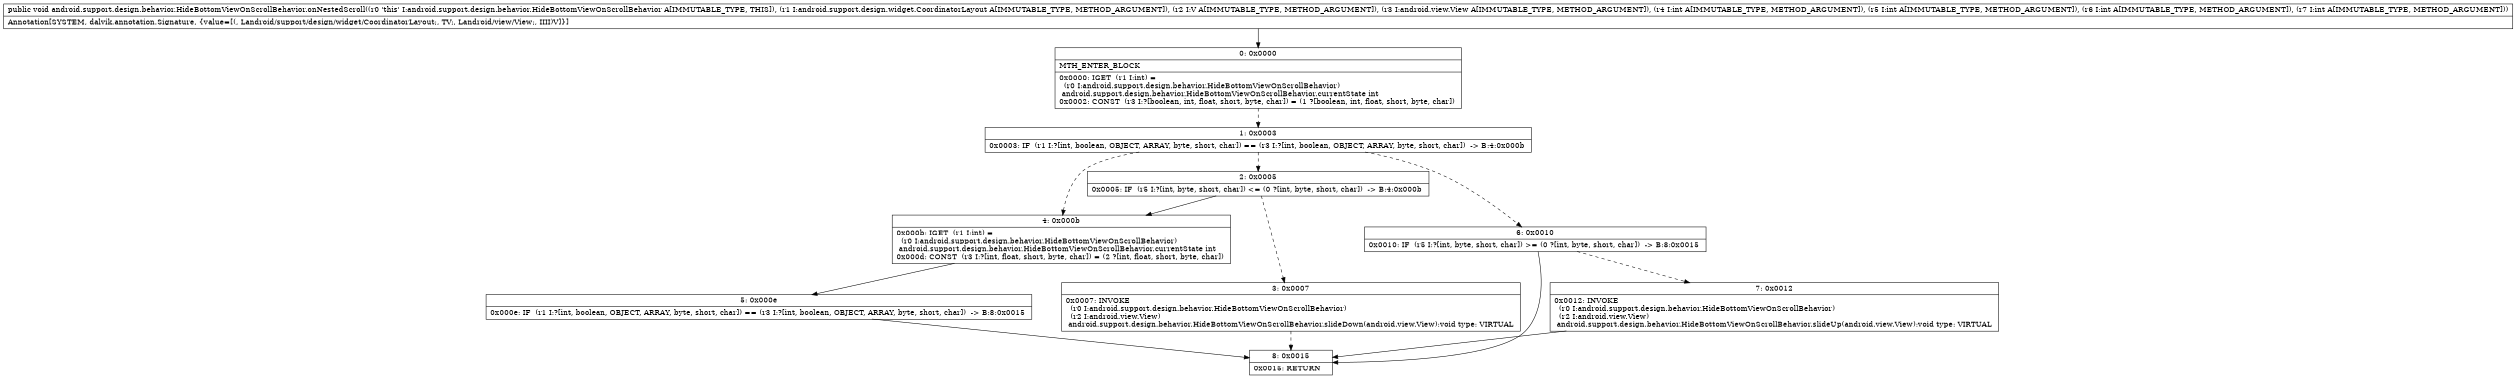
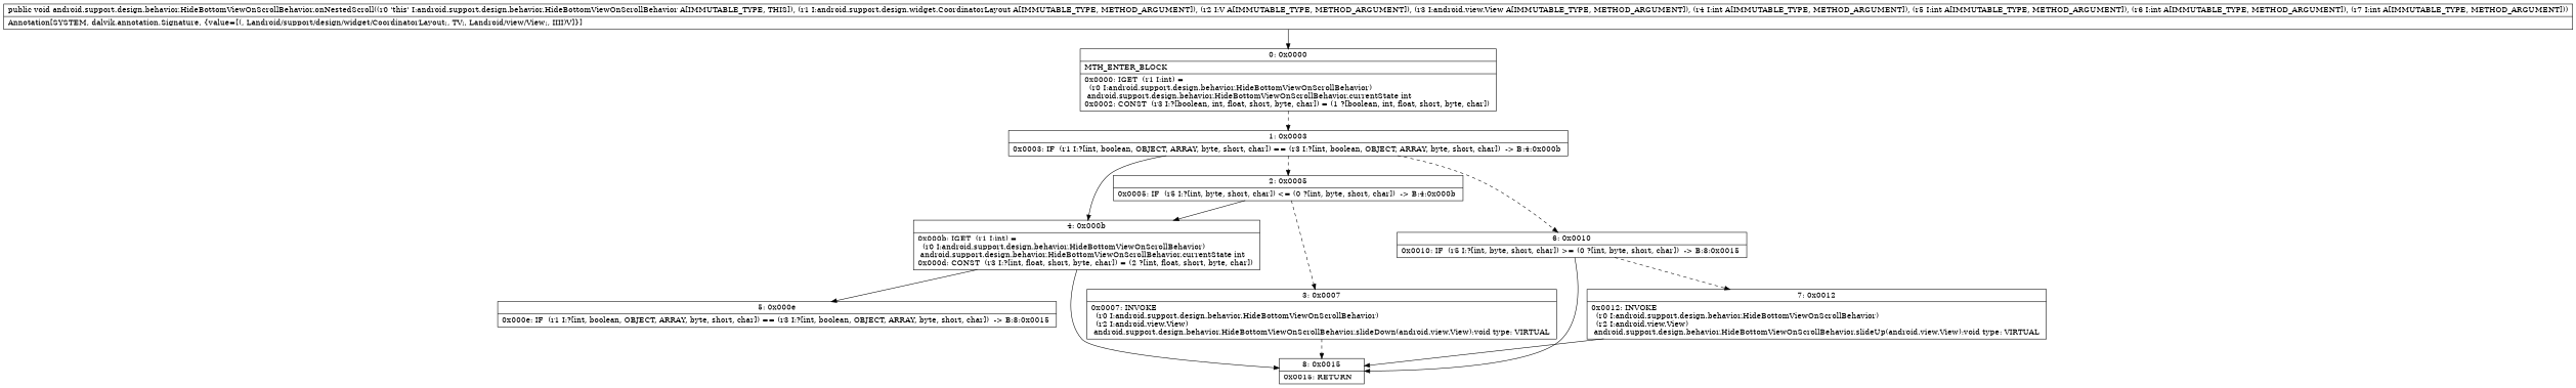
  digraph {
    node [shape=record]
    n1 [label="{0\:\ 0x0000|MTH_ENTER_BLOCK\l|0x0000: IGET  (r1 I:int) = \l  (r0 I:android.support.design.behavior.HideBottomViewOnScrollBehavior)\l android.support.design.behavior.HideBottomViewOnScrollBehavior.currentState int \l0x0002: CONST  (r3 I:?[boolean, int, float, short, byte, char]) = (1 ?[boolean, int, float, short, byte, char]) \l}"]
    n2 [label="{1\:\ 0x0003|0x0003: IF  (r1 I:?[int, boolean, OBJECT, ARRAY, byte, short, char]) == (r3 I:?[int, boolean, OBJECT, ARRAY, byte, short, char])  \-\> B:4:0x000b \l}"]
    n3 [label="{2\:\ 0x0005|0x0005: IF  (r5 I:?[int, byte, short, char]) \<= (0 ?[int, byte, short, char])  \-\> B:4:0x000b \l}"]
    n4 [label="{4\:\ 0x000b|0x000b: IGET  (r1 I:int) = \l  (r0 I:android.support.design.behavior.HideBottomViewOnScrollBehavior)\l android.support.design.behavior.HideBottomViewOnScrollBehavior.currentState int \l0x000d: CONST  (r3 I:?[int, float, short, byte, char]) = (2 ?[int, float, short, byte, char]) \l}"]
    n5 [label="{6\:\ 0x0010|0x0010: IF  (r5 I:?[int, byte, short, char]) \>= (0 ?[int, byte, short, char])  \-\> B:8:0x0015 \l}"]
    n6 [label="{3\:\ 0x0007|0x0007: INVOKE  \l  (r0 I:android.support.design.behavior.HideBottomViewOnScrollBehavior)\l  (r2 I:android.view.View)\l android.support.design.behavior.HideBottomViewOnScrollBehavior.slideDown(android.view.View):void type: VIRTUAL \l}"]
    n7 [label="{5\:\ 0x000e|0x000e: IF  (r1 I:?[int, boolean, OBJECT, ARRAY, byte, short, char]) == (r3 I:?[int, boolean, OBJECT, ARRAY, byte, short, char])  \-\> B:8:0x0015 \l}"]
    n8 [label="{8\:\ 0x0015|0x0015: RETURN   \l}"]
    n9 [label="{7\:\ 0x0012|0x0012: INVOKE  \l  (r0 I:android.support.design.behavior.HideBottomViewOnScrollBehavior)\l  (r2 I:android.view.View)\l android.support.design.behavior.HideBottomViewOnScrollBehavior.slideUp(android.view.View):void type: VIRTUAL \l}"]
    n10 [label="{public void android.support.design.behavior.HideBottomViewOnScrollBehavior.onNestedScroll((r0 'this' I:android.support.design.behavior.HideBottomViewOnScrollBehavior A[IMMUTABLE_TYPE, THIS]), (r1 I:android.support.design.widget.CoordinatorLayout A[IMMUTABLE_TYPE, METHOD_ARGUMENT]), (r2 I:V A[IMMUTABLE_TYPE, METHOD_ARGUMENT]), (r3 I:android.view.View A[IMMUTABLE_TYPE, METHOD_ARGUMENT]), (r4 I:int A[IMMUTABLE_TYPE, METHOD_ARGUMENT]), (r5 I:int A[IMMUTABLE_TYPE, METHOD_ARGUMENT]), (r6 I:int A[IMMUTABLE_TYPE, METHOD_ARGUMENT]), (r7 I:int A[IMMUTABLE_TYPE, METHOD_ARGUMENT]))  | Annotation[SYSTEM, dalvik.annotation.Signature, \{value=[(, Landroid\/support\/design\/widget\/CoordinatorLayout;, TV;, Landroid\/view\/View;, IIII)V]\}]\l}"]
    n1 -> n2 [style=dashed]
    n2 -> n3 [style=dashed]
-   n2 -> n4 [style=dashed]
+   n2 -> n4
    n2 -> n5 [style=dashed]
    n3 -> n4
    n3 -> n6 [style=dashed]
    n4 -> n7
    n5 -> n8
    n5 -> n9 [style=dashed]
    n6 -> n8 [style=dashed]
-   n7 -> n8
+   n4 -> n8
    n9 -> n8
    n10 -> n1
  }
